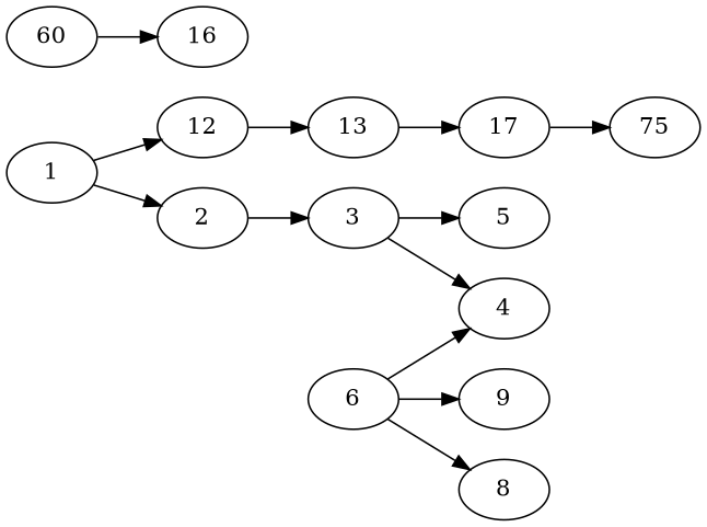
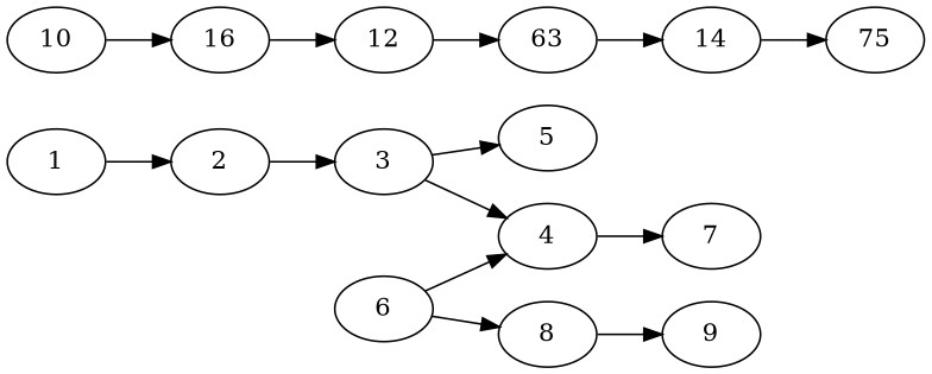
  digraph {
    rankdir=LR
    node [alpha=0.10]
    1 [expect_size=40816640]
    2 [alpha=0.12 expect_size=43772928]
    3 [expect_size=26181632]
    4 [alpha=0.04 expect_size=46068736]
    5 [alpha=0.07 expect_size=26804224]
+   7 [alpha=0.16 expect_size=35690496]
    6 [alpha=0.15 expect_size=16108544]
    8 [alpha=0.19 expect_size=24524800]
    9 [alpha=0.04 expect_size=36174848]
-   10 [alpha=0.06 expect_size=42903552 label=60]
+   10 [alpha=0.06 expect_size=42903552]
    n11 [alpha=0.15 expect_size=50950144 label=16]
    12 [alpha=0.19 expect_size=28257280]
-   13 [alpha=0.01 expect_size=9751552]
-   14 [alpha=0.02 expect_size=32262144 label=17]
+   13 [alpha=0.01 expect_size=9751552 label=63]
+   14 [alpha=0.02 expect_size=32262144]
    n15 [alpha=0.03 expect_size=41270272 label=75]
    1 -> 2
    2 -> 3
    3 -> 4
    3 -> 5
+   4 -> 7
    6 -> 4
    6 -> 8
-   6 -> 9
+   8 -> 9
    10 -> n11
-   1 -> 12
+   n11 -> 12
    12 -> 13
    13 -> 14
    14 -> n15
  }
